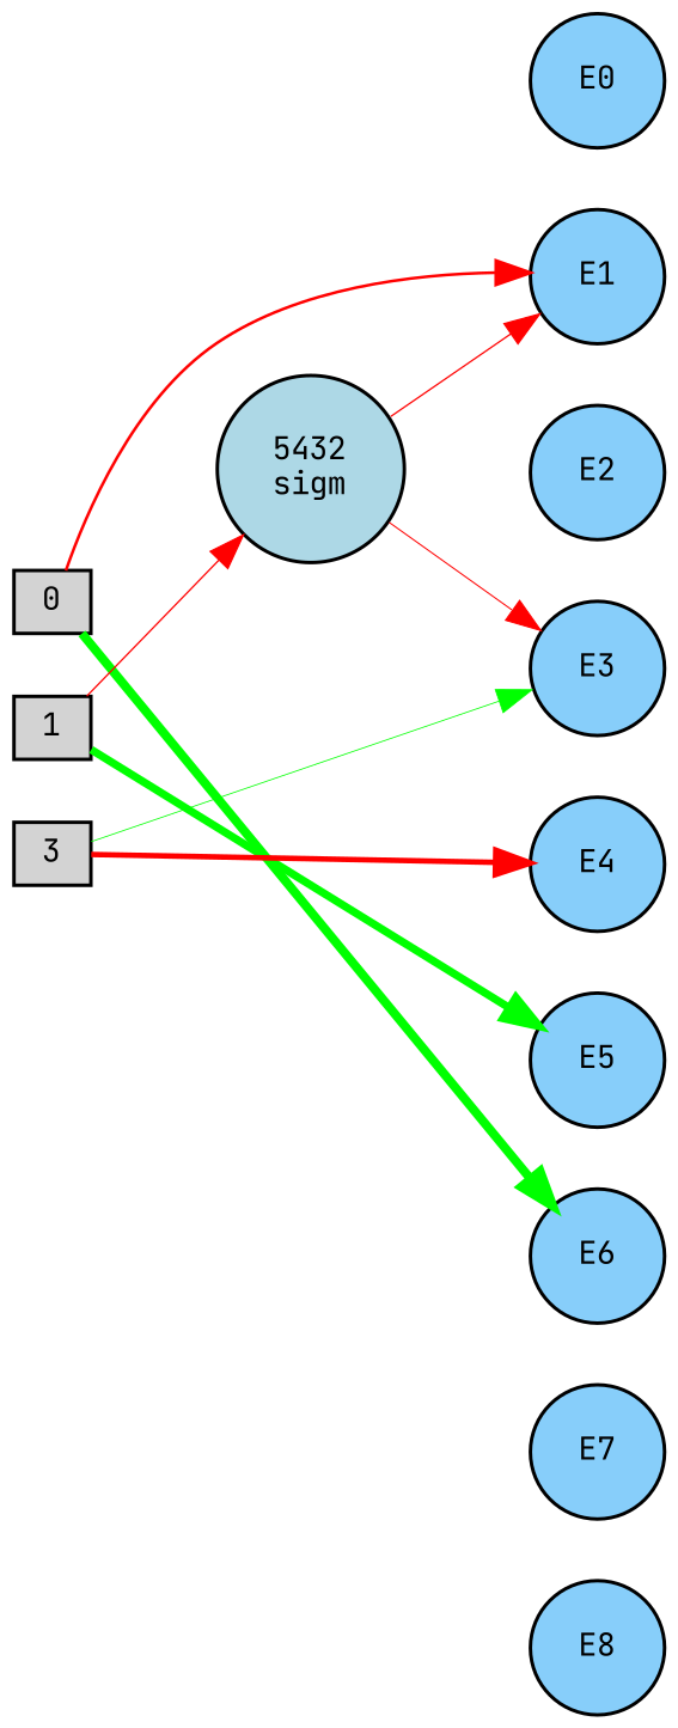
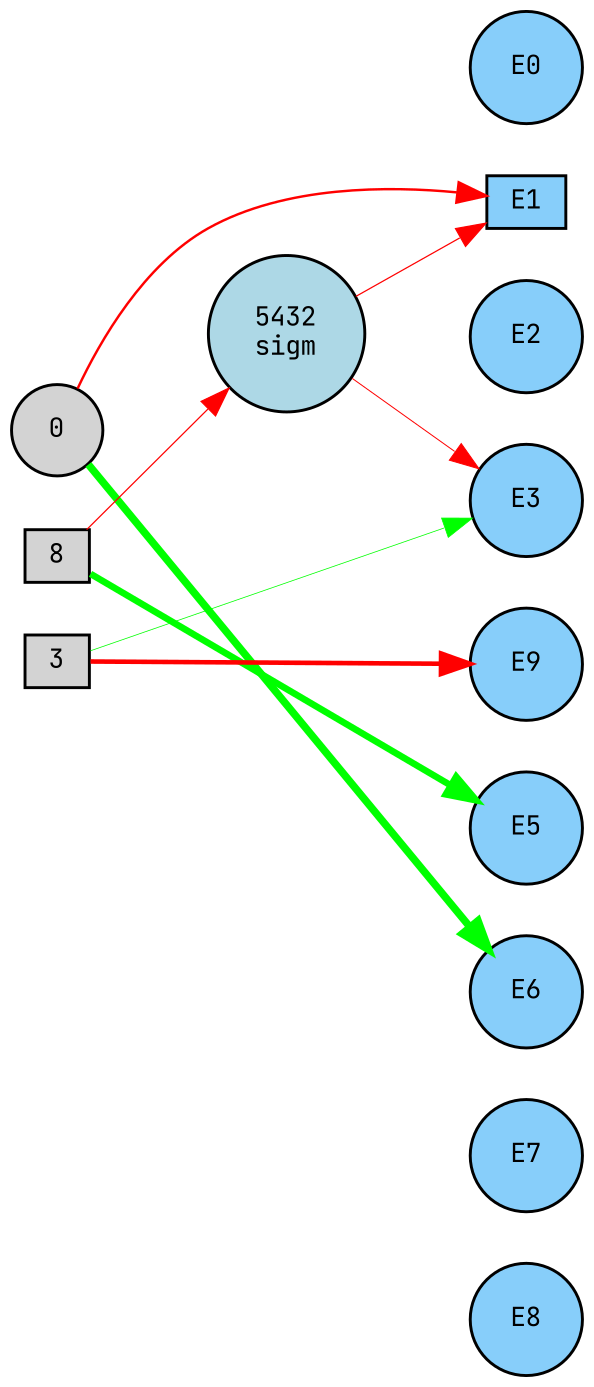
  digraph {
    fontname="JetBrains Mono"
    rankdir=LR
    node [fillcolor=lightskyblue fontname="JetBrains Mono" fontsize=9 shape=circle style=filled]
    edge [fontname="JetBrains Mono" style=invis]
-   0 [fillcolor=lightgray height=0.2 shape=box width=0.2]
-   1 [fillcolor=lightgray height=0.2 shape=box width=0.2]
+   0 [fillcolor=lightgray height=0.2 width=0.2]
+   1 [fillcolor=lightgray height=0.2 shape=box width=0.2 label=8]
    n3 [fillcolor=lightgray height=0.2 label=3 shape=box width=0.2]
    E0 [height=0.2 width=0.2]
-   E1 [height=0.2 width=0.2]
+   E1 [height=0.2 shape=box width=0.2]
    E2 [height=0.2 width=0.2]
    E3 [height=0.2 width=0.2]
-   E4 [height=0.2 width=0.2]
+   E4 [height=0.2 width=0.2 label=E9]
    E5 [height=0.2 width=0.2]
    E6 [height=0.2 width=0.2]
    E7 [height=0.2 width=0.2]
    E8 [height=0.2 width=0.2]
    n13 [fillcolor=lightblue height=0.2 label="5432\nsigm" width=0.2]
    subgraph sub_1 {
      rank=source
      0
      1
      n3
    }
    subgraph sub_2 {
      rank=sink
      E0
      E1
      E2
      E3
      E4
      E5
      E6
      E7
      E8
    }
    0 -> 1
    0 -> E1 [color=red penwidth=0.8344057250462003 style=solid]
    0 -> E6 [color=green penwidth=2.577968892769028 style=solid]
    1 -> n3
    1 -> E5 [color=green penwidth=2.2711836062485853 style=solid]
    1 -> n13 [color=red penwidth=0.42395672757582936 style=solid]
    n3 -> E3 [color=green penwidth=0.2596348892862832 style=solid]
    n3 -> E4 [color=red penwidth=1.5744147907828243 style=solid]
    E0 -> E1
    E1 -> E2
    E2 -> E3
    E3 -> E4
    E4 -> E5
    E5 -> E6
    E6 -> E7
    E7 -> E8
    n13 -> E1 [color=red penwidth=0.419294064055855 style=solid]
    n13 -> E3 [color=red penwidth=0.33907455265717334 style=solid]
  }
